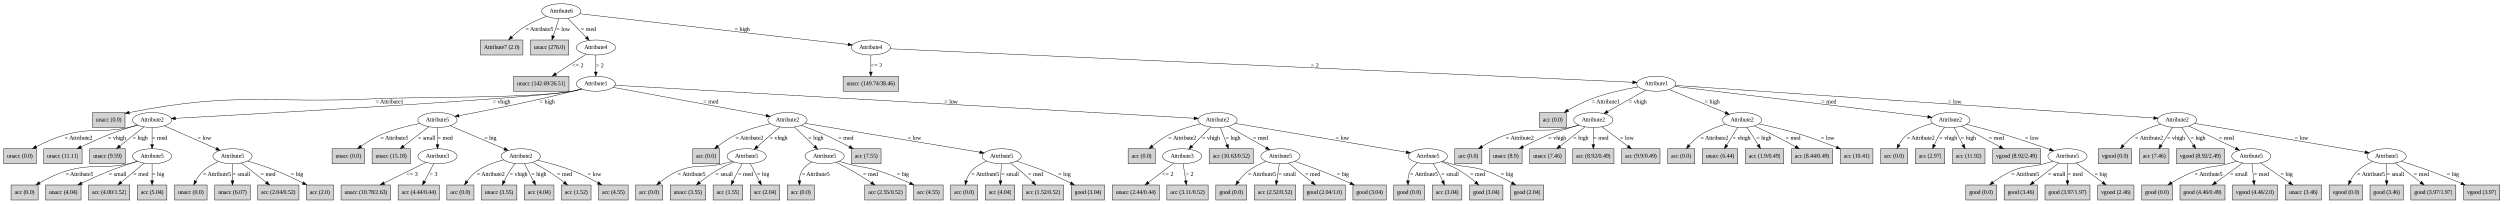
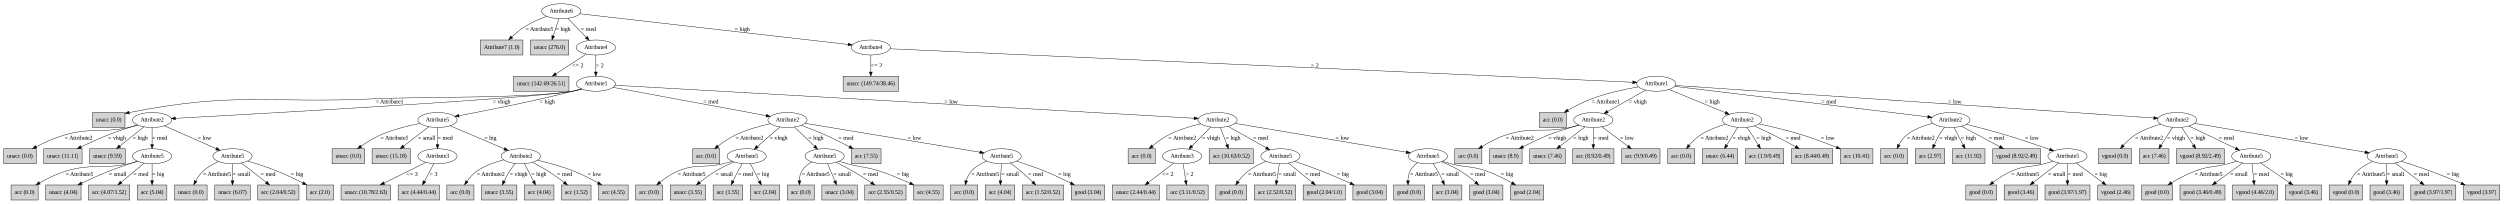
  digraph {
    fontname="Liberation Serif"
    node [fontname="Liberation Serif" shape=box style=filled]
    edge [fontname="Liberation Serif"]
    n1 [label=Attribute6 shape="" style=""]
-   n2 [label="Attribute7 (2.0)"]
+   n2 [label="Attribute7 (1.0)"]
    n3 [label="unacc (276.0)"]
    n4 [label=Attribute4 shape="" style=""]
    n5 [label=Attribute4 shape="" style=""]
    n6 [label="unacc (142.69/26.51)"]
    n7 [label=Attribute1 shape="" style=""]
    n8 [label="unacc (149.74/38.46)"]
    n9 [label=Attribute1 shape="" style=""]
    n10 [label="unacc (0.0)"]
    n11 [label=Attribute2 shape="" style=""]
    n12 [label=Attribute5 shape="" style=""]
    n13 [label=Attribute2 shape="" style=""]
    n14 [label=Attribute2 shape="" style=""]
    n15 [label="unacc (0.0)"]
    n16 [label="unacc (11.11)"]
    n17 [label="unacc (9.59)"]
    n18 [label=Attribute5 shape="" style=""]
    n19 [label=Attribute5 shape="" style=""]
    n20 [label="unacc (0.0)"]
    n21 [label="unacc (15.18)"]
    n22 [label=Attribute3 shape="" style=""]
    n23 [label=Attribute2 shape="" style=""]
    n24 [label="acc (0.0)"]
    n25 [label=Attribute5 shape="" style=""]
    n26 [label=Attribute5 shape="" style=""]
    n27 [label="acc (7.55)"]
    n28 [label=Attribute5 shape="" style=""]
    n29 [label="acc (0.0)"]
    n30 [label=Attribute3 shape="" style=""]
    n31 [label="acc (10.63/0.52)"]
    n32 [label=Attribute5 shape="" style=""]
    n33 [label=Attribute5 shape="" style=""]
    n34 [label="acc (0.0)"]
    n35 [label="unacc (4.04)"]
-   n36 [label="acc (4.00/1.52)"]
+   n36 [label="acc (4.07/1.52)"]
    n37 [label="acc (5.04)"]
    n38 [label="unacc (0.0)"]
    n39 [label="unacc (6.07)"]
    n40 [label="acc (2.04/0.52)"]
    n41 [label="acc (2.0)"]
    n42 [label="unacc (10.78/2.63)"]
    n43 [label="acc (4.44/0.44)"]
    n44 [label="acc (0.0)"]
    n45 [label="unacc (3.55)"]
    n46 [label="acc (4.04)"]
    n47 [label="acc (1.52)"]
    n48 [label="acc (4.55)"]
    n49 [label="acc (0.0)"]
    n50 [label="unacc (3.55)"]
    n51 [label="acc (1.55)"]
    n52 [label="acc (2.04)"]
    n53 [label="acc (0.0)"]
+   n54 [label="unacc (3.04)"]
    n55 [label="acc (2.55/0.52)"]
    n56 [label="acc (4.55)"]
    n57 [label="acc (0.0)"]
    n58 [label="acc (4.04)"]
    n59 [label="acc (1.52/0.52)"]
    n60 [label="good (3.04)"]
    n61 [label="unacc (2.44/0.44)"]
    n62 [label="acc (3.11/0.52)"]
    n63 [label="good (0.0)"]
    n64 [label="acc (2.52/0.52)"]
    n65 [label="good (2.04/1.0)"]
    n66 [label="good (3.04)"]
    n67 [label="good (0.0)"]
    n68 [label="acc (3.04)"]
    n69 [label="good (3.04)"]
    n70 [label="good (2.04)"]
    n71 [label="acc (0.0)"]
    n72 [label=Attribute2 shape="" style=""]
    n73 [label=Attribute2 shape="" style=""]
    n74 [label=Attribute2 shape="" style=""]
    n75 [label=Attribute2 shape="" style=""]
    n76 [label="acc (0.0)"]
    n77 [label="unacc (8.9)"]
    n78 [label="unacc (7.46)"]
    n79 [label="acc (8.92/0.49)"]
    n80 [label="acc (9.9/0.49)"]
    n81 [label="acc (0.0)"]
    n82 [label="unacc (6.44)"]
    n83 [label="acc (1.9/0.49)"]
    n84 [label="acc (8.44/0.49)"]
    n85 [label="acc (10.41)"]
    n86 [label="acc (0.0)"]
    n87 [label="acc (2.97)"]
    n88 [label="acc (11.92)"]
    n89 [label="vgood (8.92/2.49)"]
    n90 [label=Attribute5 shape="" style=""]
    n91 [label="vgood (0.0)"]
    n92 [label="acc (7.46)"]
    n93 [label="vgood (8.92/2.49)"]
    n94 [label=Attribute5 shape="" style=""]
    n95 [label=Attribute5 shape="" style=""]
    n96 [label="good (0.0)"]
    n97 [label="good (3.46)"]
    n98 [label="good (3.97/1.97)"]
    n99 [label="vgood (2.46)"]
    n100 [label="good (0.0)"]
-   n101 [label="good (4.46/0.49)"]
+   n101 [label="good (3.46/0.49)"]
    n102 [label="vgood (4.46/2.0)"]
-   n103 [label="unacc (3.46)"]
+   n103 [label="vgood (3.46)"]
    n104 [label="vgood (0.0)"]
    n105 [label="good (3.46)"]
    n106 [label="good (3.97/1.97)"]
    n107 [label="vgood (3.97)"]
    n1 -> n2 [label="= Attribute5"]
-   n1 -> n3 [label="= low"]
+   n1 -> n3 [label="= high"]
    n1 -> n4 [label="= med"]
    n1 -> n5 [label="= high"]
    n4 -> n6 [label="<= 2"]
    n4 -> n7 [label="> 2"]
    n5 -> n8 [label="<= 2"]
    n5 -> n9 [label="> 2"]
    n7 -> n10 [label="= Attribute1"]
    n7 -> n11 [label="= vhigh"]
    n7 -> n12 [label="= high"]
    n7 -> n13 [label="= med"]
    n7 -> n14 [label="= low"]
    n9 -> n71 [label="= Attribute1"]
    n9 -> n72 [label="= vhigh"]
    n9 -> n73 [label="= high"]
    n9 -> n74 [label="= med"]
    n9 -> n75 [label="= low"]
    n11 -> n15 [label="= Attribute2"]
    n11 -> n16 [label="= vhigh"]
    n11 -> n17 [label="= high"]
    n11 -> n18 [label="= med"]
    n11 -> n19 [label="= low"]
    n12 -> n20 [label="= Attribute5"]
    n12 -> n21 [label="= small"]
    n12 -> n22 [label="= med"]
    n12 -> n23 [label="= big"]
    n13 -> n24 [label="= Attribute2"]
    n13 -> n25 [label="= vhigh"]
    n13 -> n26 [label="= high"]
    n13 -> n27 [label="= med"]
    n13 -> n28 [label="= low"]
    n14 -> n29 [label="= Attribute2"]
    n14 -> n30 [label="= vhigh"]
    n14 -> n31 [label="= high"]
    n14 -> n32 [label="= med"]
    n14 -> n33 [label="= low"]
    n18 -> n34 [label="= Attribute5"]
    n18 -> n35 [label="= small"]
    n18 -> n36 [label="= med"]
    n18 -> n37 [label="= big"]
    n19 -> n38 [label="= Attribute5"]
    n19 -> n39 [label="= small"]
    n19 -> n40 [label="= med"]
    n19 -> n41 [label="= big"]
    n22 -> n42 [label="<= 3"]
    n22 -> n43 [label="> 3"]
    n23 -> n44 [label="= Attribute2"]
    n23 -> n45 [label="= vhigh"]
    n23 -> n46 [label="= high"]
    n23 -> n47 [label="= med"]
    n23 -> n48 [label="= low"]
    n25 -> n49 [label="= Attribute5"]
    n25 -> n50 [label="= small"]
    n25 -> n51 [label="= med"]
    n25 -> n52 [label="= big"]
    n26 -> n53 [label="= Attribute5"]
+   n26 -> n54 [label="= small"]
    n26 -> n55 [label="= med"]
    n26 -> n56 [label="= big"]
    n28 -> n57 [label="= Attribute5"]
    n28 -> n58 [label="= small"]
    n28 -> n59 [label="= med"]
    n28 -> n60 [label="= big"]
    n30 -> n61 [label="<= 2"]
    n30 -> n62 [label="> 2"]
    n32 -> n63 [label="= Attribute5"]
    n32 -> n64 [label="= small"]
    n32 -> n65 [label="= med"]
    n32 -> n66 [label="= big"]
    n33 -> n67 [label="= Attribute5"]
    n33 -> n68 [label="= small"]
    n33 -> n69 [label="= med"]
    n33 -> n70 [label="= big"]
    n72 -> n76 [label="= Attribute2"]
    n72 -> n77 [label="= vhigh"]
    n72 -> n78 [label="= high"]
    n72 -> n79 [label="= med"]
    n72 -> n80 [label="= low"]
    n73 -> n81 [label="= Attribute2"]
    n73 -> n82 [label="= vhigh"]
    n73 -> n83 [label="= high"]
    n73 -> n84 [label="= med"]
    n73 -> n85 [label="= low"]
    n74 -> n86 [label="= Attribute2"]
    n74 -> n87 [label="= vhigh"]
    n74 -> n88 [label="= high"]
    n74 -> n89 [label="= med"]
    n74 -> n90 [label="= low"]
    n75 -> n91 [label="= Attribute2"]
    n75 -> n92 [label="= vhigh"]
    n75 -> n93 [label="= high"]
    n75 -> n94 [label="= med"]
    n75 -> n95 [label="= low"]
    n90 -> n96 [label="= Attribute5"]
    n90 -> n97 [label="= small"]
    n90 -> n98 [label="= med"]
    n90 -> n99 [label="= big"]
    n94 -> n100 [label="= Attribute5"]
    n94 -> n101 [label="= small"]
    n94 -> n102 [label="= med"]
    n94 -> n103 [label="= big"]
    n95 -> n104 [label="= Attribute5"]
    n95 -> n105 [label="= small"]
    n95 -> n106 [label="= med"]
    n95 -> n107 [label="= big"]
  }
